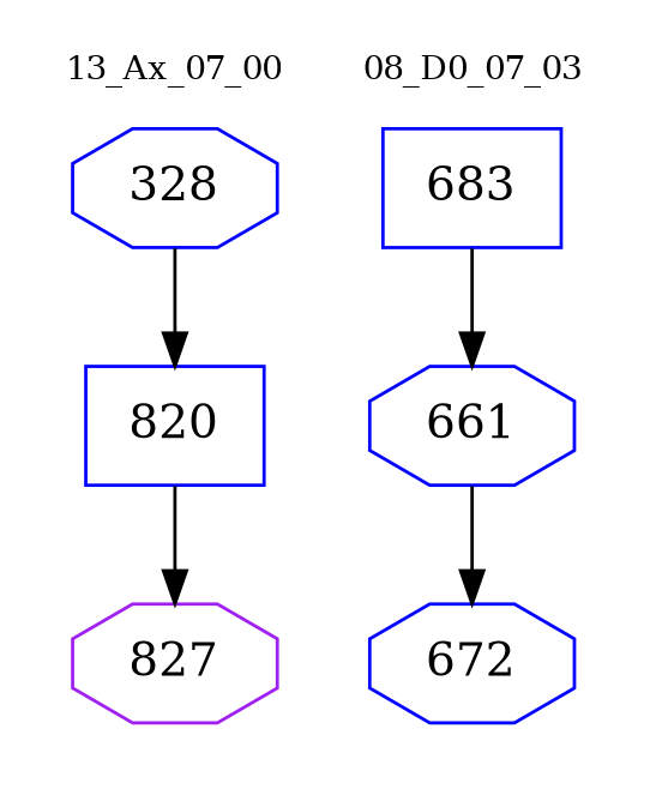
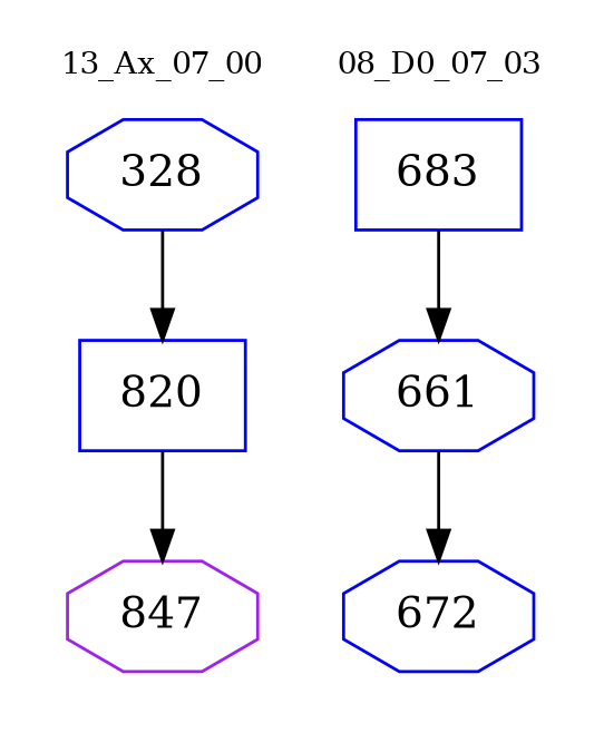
  digraph {
    node [color=blue shape=octagon]
    edge [color=black]
    n1 [label=328]
    n2 [label=820 shape=box]
-   n3 [color=purple label=827]
+   n3 [color=purple label=847]
    n4 [label=683 shape=box]
    n5 [label=661]
    n6 [label=672]
    subgraph cluster_1 {
      color=white
      fontsize=10
      label="13_Ax_07_00"
      n1
      n2
      n3
    }
    subgraph cluster_2 {
      color=white
      fontsize=10
      label="08_D0_07_03"
      n4
      n5
      n6
    }
    n1 -> n2
    n2 -> n3
    n4 -> n5
    n5 -> n6
  }
